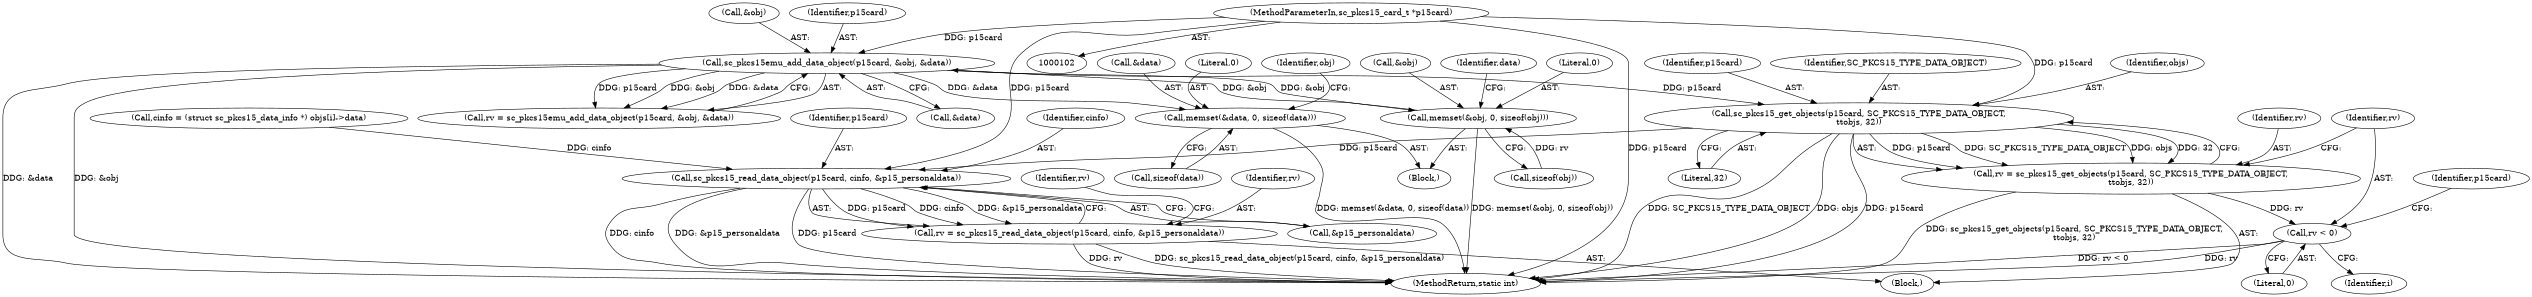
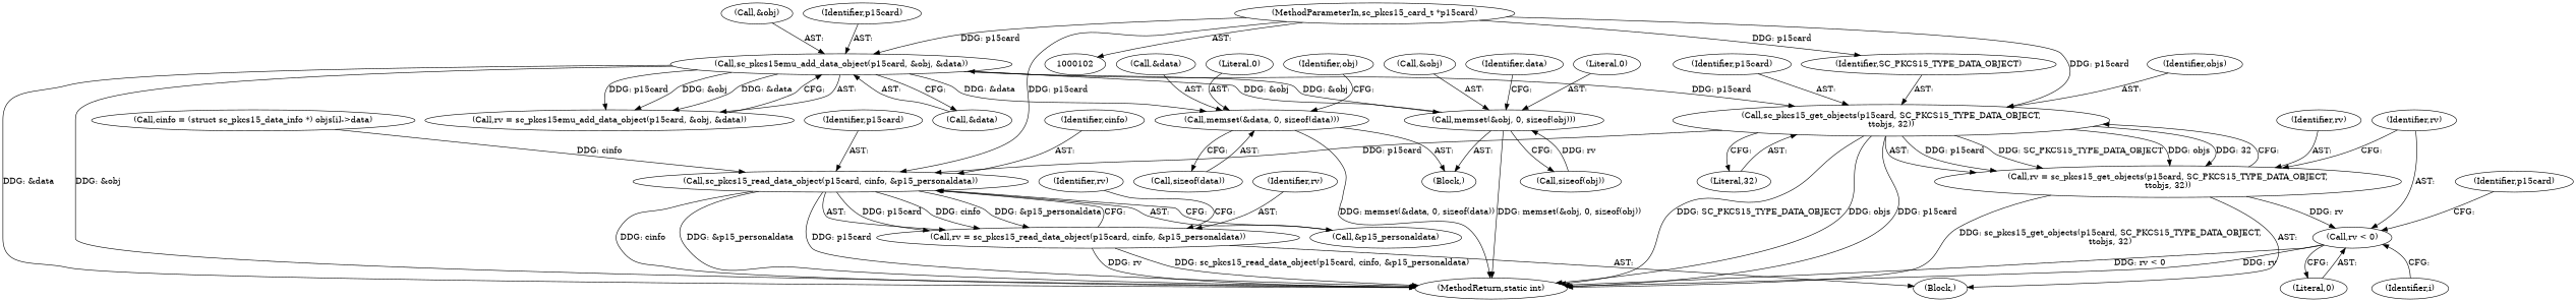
  digraph {
    n1 [label="(Call,sc_pkcs15_get_objects(p15card, SC_PKCS15_TYPE_DATA_OBJECT,\n\t\tobjs, 32))"]
    n2 [label="(Call,rv = sc_pkcs15_get_objects(p15card, SC_PKCS15_TYPE_DATA_OBJECT,\n\t\tobjs, 32))"]
    n3 [label="(Call,sc_pkcs15_read_data_object(p15card, cinfo, &p15_personaldata))"]
    n4 [label="(Literal,32)"]
    n5 [label="(MethodReturn,static int)"]
    n6 [label="(Call,rv < 0)"]
    n7 [label="(Block,)"]
    n8 [label="(Call,rv = sc_pkcs15_read_data_object(p15card, cinfo, &p15_personaldata))"]
    n9 [label="(Call,&p15_personaldata)"]
    n10 [label="(Call,sc_pkcs15emu_add_data_object(p15card, &obj, &data))"]
    n11 [label="(Call,memset(&obj, 0, sizeof(obj)))"]
    n12 [label="(Call,memset(&data, 0, sizeof(data)))"]
    n13 [label="(Call,rv = sc_pkcs15emu_add_data_object(p15card, &obj, &data))"]
    n14 [label="(Call,&data)"]
    n15 [label="(Call,sizeof(obj))"]
    n16 [label="(Block,)"]
    n17 [label="(Call,sizeof(data))"]
    n18 [label="(MethodParameterIn,sc_pkcs15_card_t *p15card)"]
    1000102
    n20 [label="(Literal,0)"]
    n21 [label="(Identifier,p15card)"]
    n22 [label="(Identifier,SC_PKCS15_TYPE_DATA_OBJECT)"]
    n23 [label="(Literal,0)"]
    n24 [label="(Identifier,rv)"]
    n25 [label="(Call,&obj)"]
    n26 [label="(Identifier,rv)"]
    n27 [label="(Identifier,data)"]
    n28 [label="(Identifier,rv)"]
    n29 [label="(Identifier,objs)"]
    n30 [label="(Call,&obj)"]
    n31 [label="(Identifier,i)"]
    n32 [label="(Identifier,p15card)"]
    n33 [label="(Identifier,obj)"]
    n34 [label="(Identifier,cinfo)"]
    n35 [label="(Call,cinfo = (struct sc_pkcs15_data_info *) objs[i]->data)"]
    n36 [label="(Identifier,p15card)"]
    n37 [label="(Call,&data)"]
    n38 [label="(Identifier,p15card)"]
    n39 [label="(Literal,0)"]
    n40 [label="(Identifier,rv)"]
    n1 -> n2 [label="AST: "]
    n1 -> n2 [label="DDG: p15card"]
    n1 -> n2 [label="DDG: SC_PKCS15_TYPE_DATA_OBJECT"]
    n1 -> n2 [label="DDG: objs"]
    n1 -> n2 [label="DDG: 32"]
    n1 -> n3 [label="DDG: p15card"]
    n1 -> n4 [label="CFG: "]
    n1 -> n5 [label="DDG: SC_PKCS15_TYPE_DATA_OBJECT"]
    n1 -> n5 [label="DDG: objs"]
    n1 -> n5 [label="DDG: p15card"]
    n2 -> n1 [label="CFG: "]
    n2 -> n5 [label="DDG: sc_pkcs15_get_objects(p15card, SC_PKCS15_TYPE_DATA_OBJECT,\n\t\tobjs, 32)"]
    n2 -> n6 [label="DDG: rv"]
    n2 -> n7 [label="AST: "]
    n3 -> n5 [label="DDG: cinfo"]
    n3 -> n5 [label="DDG: &p15_personaldata"]
    n3 -> n5 [label="DDG: p15card"]
    n3 -> n8 [label="AST: "]
    n3 -> n8 [label="DDG: p15card"]
    n3 -> n8 [label="DDG: cinfo"]
    n3 -> n8 [label="DDG: &p15_personaldata"]
    n3 -> n9 [label="CFG: "]
    n4 -> n1 [label="AST: "]
    n6 -> n5 [label="DDG: rv < 0"]
    n6 -> n5 [label="DDG: rv"]
    n6 -> n20 [label="CFG: "]
    n8 -> n3 [label="CFG: "]
    n8 -> n5 [label="DDG: rv"]
    n8 -> n5 [label="DDG: sc_pkcs15_read_data_object(p15card, cinfo, &p15_personaldata)"]
    n8 -> n7 [label="AST: "]
    n9 -> n3 [label="AST: "]
    n10 -> n1 [label="DDG: p15card"]
    n10 -> n5 [label="DDG: &data"]
    n10 -> n5 [label="DDG: &obj"]
    n10 -> n11 [label="DDG: &obj"]
    n10 -> n12 [label="DDG: &data"]
    n10 -> n13 [label="AST: "]
    n10 -> n13 [label="DDG: p15card"]
    n10 -> n13 [label="DDG: &obj"]
    n10 -> n13 [label="DDG: &data"]
    n10 -> n14 [label="CFG: "]
    n11 -> n5 [label="DDG: memset(&obj, 0, sizeof(obj))"]
    n11 -> n10 [label="DDG: &obj"]
    n11 -> n15 [label="CFG: "]
    n11 -> n16 [label="AST: "]
    n12 -> n5 [label="DDG: memset(&data, 0, sizeof(data))"]
    n12 -> n16 [label="AST: "]
    n12 -> n17 [label="CFG: "]
    n13 -> n10 [label="CFG: "]
    n14 -> n10 [label="AST: "]
    n15 -> n11 [label="DDG: rv"]
    n17 -> n12 [label="AST: "]
    n18 -> n1 [label="DDG: p15card"]
    n18 -> n3 [label="DDG: p15card"]
-   n18 -> n5 [label="DDG: p15card"]
+   n18 -> n22 [label="DDG: p15card"]
    n18 -> n10 [label="DDG: p15card"]
    n18 -> 1000102 [label="AST: "]
    n20 -> n6 [label="AST: "]
    n21 -> n10 [label="AST: "]
    n22 -> n1 [label="AST: "]
    n23 -> n12 [label="AST: "]
    n24 -> n2 [label="AST: "]
    n25 -> n11 [label="AST: "]
    n26 -> n8 [label="AST: "]
    n27 -> n11 [label="CFG: "]
    n28 -> n2 [label="CFG: "]
    n28 -> n6 [label="AST: "]
    n29 -> n1 [label="AST: "]
    n30 -> n10 [label="AST: "]
-   n6 -> n31 [label="CFG: "]
+   n31 -> n6 [label="CFG: "]
    n32 -> n3 [label="AST: "]
    n33 -> n12 [label="CFG: "]
    n34 -> n3 [label="AST: "]
    n35 -> n3 [label="DDG: cinfo"]
    n36 -> n6 [label="CFG: "]
    n37 -> n12 [label="AST: "]
    n38 -> n1 [label="AST: "]
    n39 -> n11 [label="AST: "]
    n40 -> n8 [label="CFG: "]
  }
